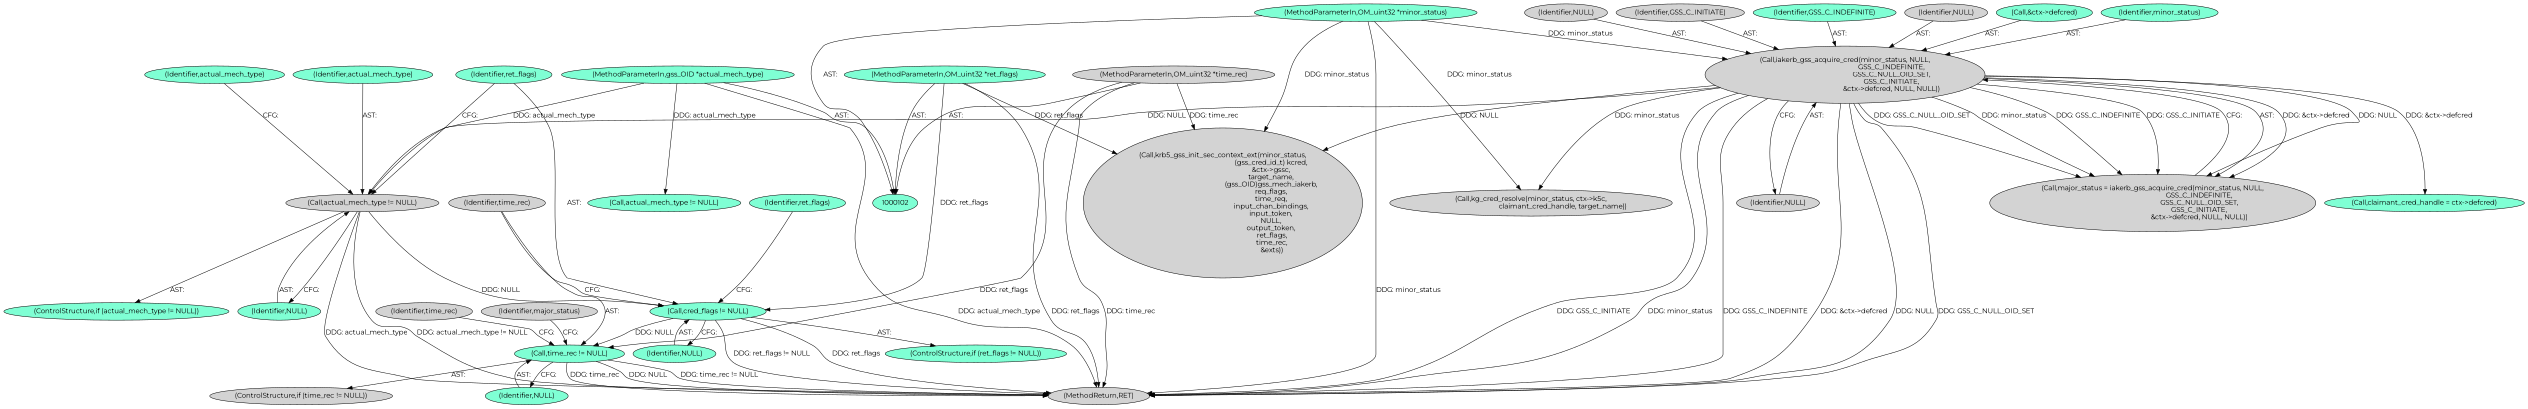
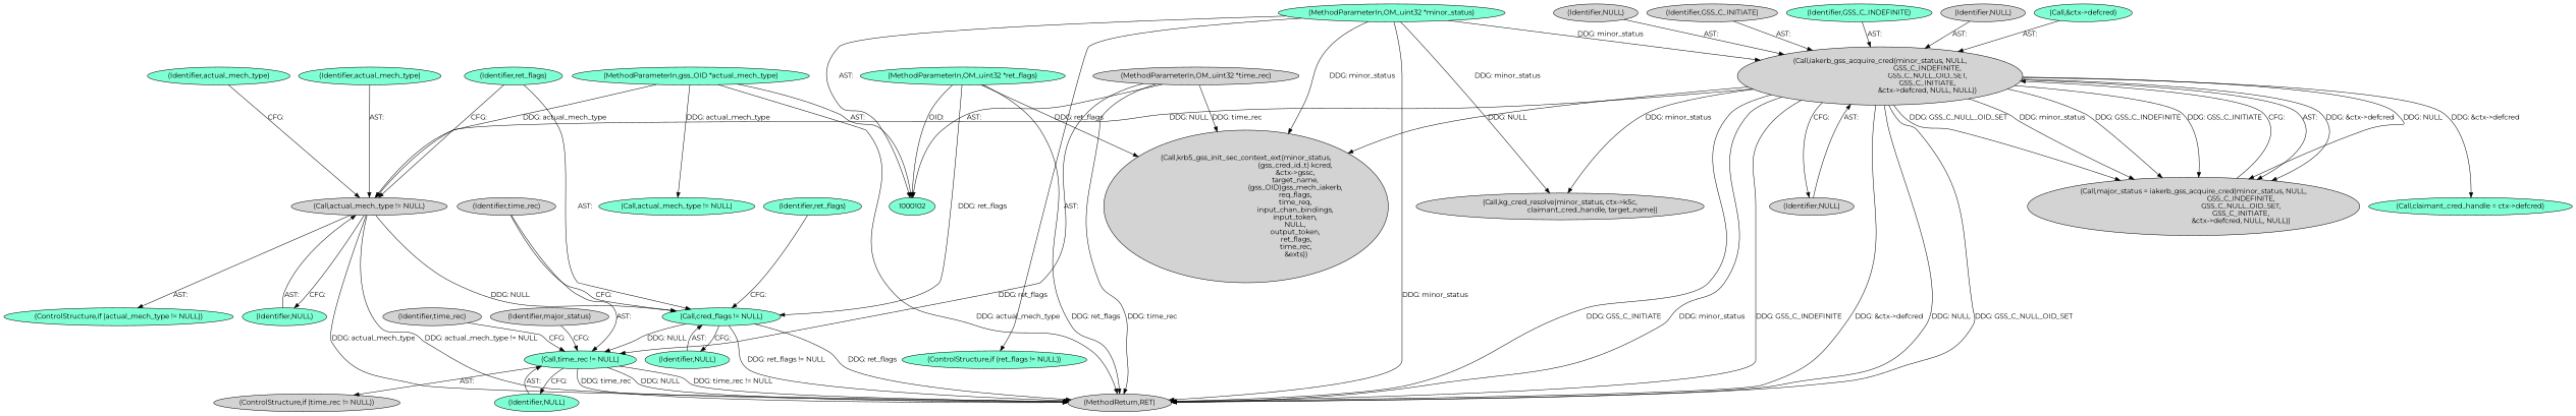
  digraph {
    fontname=Montserrat
    node [fillcolor=aquamarine fontname=Montserrat style=filled]
    edge [fontname=Montserrat]
    n1 [label="(Call,time_rec != NULL)"]
    n2 [fillcolor=lightgrey label="(ControlStructure,if (time_rec != NULL))"]
    n3 [label="(Identifier,NULL)"]
    n4 [fillcolor=lightgrey label="(MethodReturn,RET)"]
    n5 [fillcolor=lightgrey label="(MethodParameterIn,OM_uint32 *time_rec)"]
    n6 [fillcolor=lightgrey label="(Call,krb5_gss_init_sec_context_ext(minor_status,\n                                                     (gss_cred_id_t) kcred,\n                                                     &ctx->gssc,\n                                                     target_name,\n                                                     (gss_OID)gss_mech_iakerb,\n                                                     req_flags,\n                                                     time_req,\n                                                     input_chan_bindings,\n                                                     input_token,\n                                                     NULL,\n                                                     output_token,\n                                                      ret_flags,\n                                                      time_rec,\n                                                      &exts))"]
    1000102
    n8 [label="(Call,cred_flags != NULL)"]
    n9 [label="(ControlStructure,if (ret_flags != NULL))"]
    n10 [label="(Identifier,NULL)"]
    n11 [label="(MethodParameterIn,OM_uint32 *ret_flags)"]
    n12 [fillcolor=lightgrey label="(Call,actual_mech_type != NULL)"]
    n13 [label="(ControlStructure,if (actual_mech_type != NULL))"]
    n14 [label="(Identifier,NULL)"]
    n15 [label="(MethodParameterIn,gss_OID *actual_mech_type)"]
    n16 [label="(Call,actual_mech_type != NULL)"]
    n17 [fillcolor=lightgrey label="(Call,iakerb_gss_acquire_cred(minor_status, NULL,\n                                                   GSS_C_INDEFINITE,\n                                                   GSS_C_NULL_OID_SET,\n                                                   GSS_C_INITIATE,\n                                                   &ctx->defcred, NULL, NULL))"]
    n18 [fillcolor=lightgrey label="(Call,major_status = iakerb_gss_acquire_cred(minor_status, NULL,\n                                                   GSS_C_INDEFINITE,\n                                                   GSS_C_NULL_OID_SET,\n                                                   GSS_C_INITIATE,\n                                                   &ctx->defcred, NULL, NULL))"]
    n19 [label="(Call,claimant_cred_handle = ctx->defcred)"]
    n20 [fillcolor=lightgrey label="(Call,kg_cred_resolve(minor_status, ctx->k5c,\n                                   claimant_cred_handle, target_name))"]
    n21 [fillcolor=lightgrey label="(Identifier,NULL)"]
    n22 [label="(MethodParameterIn,OM_uint32 *minor_status)"]
    n23 [label="(Identifier,ret_flags)"]
    n24 [label="(Identifier,ret_flags)"]
    n25 [label="(Identifier,actual_mech_type)"]
    n26 [fillcolor=lightgrey label="(Identifier,GSS_C_INITIATE)"]
    n27 [label="(Identifier,GSS_C_INDEFINITE)"]
    n28 [fillcolor=lightgrey label="(Identifier,NULL)"]
    n29 [fillcolor=lightgrey label="(Identifier,time_rec)"]
    n30 [label="(Identifier,actual_mech_type)"]
    n31 [label="(Call,&ctx->defcred)"]
-   n32 [label="(Identifier,minor_status)"]
    n33 [fillcolor=lightgrey label="(Identifier,major_status)"]
    n34 [fillcolor=lightgrey label="(Identifier,time_rec)"]
    n35 [fillcolor=lightgrey label="(Identifier,NULL)"]
    n1 -> n2 [label="AST: "]
    n1 -> n3 [label="CFG: "]
    n1 -> n4 [label="DDG: time_rec != NULL"]
    n1 -> n4 [label="DDG: time_rec"]
    n1 -> n4 [label="DDG: NULL"]
    n3 -> n1 [label="AST: "]
    n5 -> n1 [label="DDG: ret_flags"]
    n5 -> n4 [label="DDG: time_rec"]
    n5 -> n6 [label="DDG: time_rec"]
    n5 -> 1000102 [label="AST: "]
    n8 -> n1 [label="DDG: NULL"]
    n8 -> n4 [label="DDG: ret_flags"]
    n8 -> n4 [label="DDG: ret_flags != NULL"]
-   n8 -> n9 [label="AST: "]
+   n22 -> n9 [label="AST: "]
    n8 -> n10 [label="CFG: "]
    n10 -> n8 [label="AST: "]
    n11 -> n4 [label="DDG: ret_flags"]
    n11 -> n6 [label="DDG: ret_flags"]
-   n11 -> 1000102 [label="AST: "]
+   n11 -> 1000102 [label="OID: "]
    n11 -> n8 [label="DDG: ret_flags"]
    n12 -> n4 [label="DDG: actual_mech_type"]
    n12 -> n4 [label="DDG: actual_mech_type != NULL"]
    n12 -> n8 [label="DDG: NULL"]
    n12 -> n13 [label="AST: "]
    n12 -> n14 [label="CFG: "]
    n14 -> n12 [label="AST: "]
    n15 -> n4 [label="DDG: actual_mech_type"]
    n15 -> 1000102 [label="AST: "]
    n15 -> n12 [label="DDG: actual_mech_type"]
    n15 -> n16 [label="DDG: actual_mech_type"]
    n17 -> n4 [label="DDG: &ctx->defcred"]
    n17 -> n4 [label="DDG: NULL"]
    n17 -> n4 [label="DDG: GSS_C_NULL_OID_SET"]
    n17 -> n4 [label="DDG: GSS_C_INITIATE"]
    n17 -> n4 [label="DDG: minor_status"]
    n17 -> n4 [label="DDG: GSS_C_INDEFINITE"]
    n17 -> n6 [label="DDG: NULL"]
    n17 -> n12 [label="DDG: NULL"]
    n17 -> n18 [label="AST: "]
    n17 -> n18 [label="DDG: &ctx->defcred"]
    n17 -> n18 [label="DDG: NULL"]
    n17 -> n18 [label="DDG: GSS_C_NULL_OID_SET"]
    n17 -> n18 [label="DDG: minor_status"]
    n17 -> n18 [label="DDG: GSS_C_INDEFINITE"]
    n17 -> n18 [label="DDG: GSS_C_INITIATE"]
    n17 -> n19 [label="DDG: &ctx->defcred"]
    n17 -> n20 [label="DDG: minor_status"]
    n17 -> n21 [label="CFG: "]
    n18 -> n17 [label="CFG: "]
    n21 -> n17 [label="AST: "]
    n22 -> n4 [label="DDG: minor_status"]
    n22 -> n6 [label="DDG: minor_status"]
    n22 -> 1000102 [label="AST: "]
    n22 -> n17 [label="DDG: minor_status"]
    n22 -> n20 [label="DDG: minor_status"]
    n23 -> n8 [label="AST: "]
    n23 -> n12 [label="CFG: "]
    n24 -> n8 [label="CFG: "]
    n25 -> n12 [label="AST: "]
    n26 -> n17 [label="AST: "]
    n27 -> n17 [label="AST: "]
    n28 -> n17 [label="AST: "]
    n29 -> n1 [label="AST: "]
    n29 -> n8 [label="CFG: "]
    n30 -> n12 [label="CFG: "]
    n31 -> n17 [label="AST: "]
-   n32 -> n17 [label="AST: "]
    n33 -> n1 [label="CFG: "]
    n34 -> n1 [label="CFG: "]
    n35 -> n17 [label="AST: "]
  }
